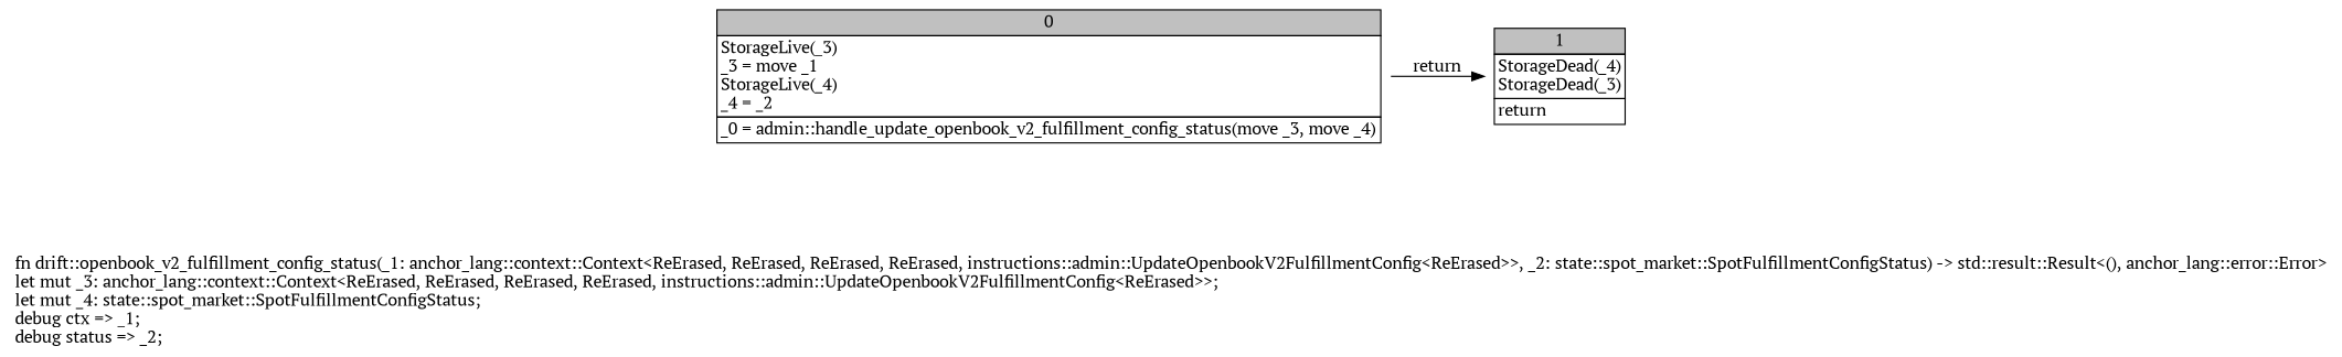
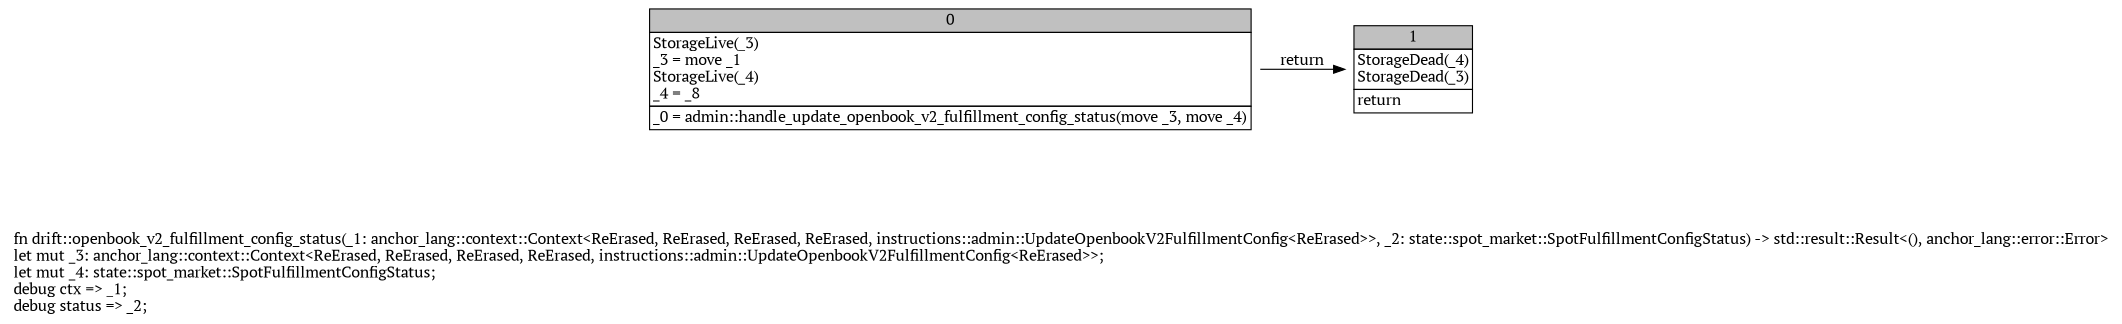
  digraph {
    fontname="PT Serif"
    label=<fn drift::openbook_v2_fulfillment_config_status(_1: anchor_lang::context::Context&lt;ReErased, ReErased, ReErased, ReErased, instructions::admin::UpdateOpenbookV2FulfillmentConfig&lt;ReErased&gt;&gt;, _2: state::spot_market::SpotFulfillmentConfigStatus) -&gt; std::result::Result&lt;(), anchor_lang::error::Error&gt;<br align="left"/>let mut _3: anchor_lang::context::Context&lt;ReErased, ReErased, ReErased, ReErased, instructions::admin::UpdateOpenbookV2FulfillmentConfig&lt;ReErased&gt;&gt;;<br align="left"/>let mut _4: state::spot_market::SpotFulfillmentConfigStatus;<br align="left"/>debug ctx =&gt; _1;<br align="left"/>debug status =&gt; _2;<br align="left"/>>
    rankdir=LR
    node [fontname="PT Serif" shape=none]
-   n1 [label=<<table border="0" cellborder="1" cellspacing="0"><tr><td bgcolor="gray" align="center" colspan="1">0</td></tr><tr><td align="left" balign="left">StorageLive(_3)<br/>_3 = move _1<br/>StorageLive(_4)<br/>_4 = _2<br/></td></tr><tr><td align="left">_0 = admin::handle_update_openbook_v2_fulfillment_config_status(move _3, move _4)</td></tr></table>>]
+   n1 [label=<<table border="0" cellborder="1" cellspacing="0"><tr><td bgcolor="gray" align="center" colspan="1">0</td></tr><tr><td align="left" balign="left">StorageLive(_3)<br/>_3 = move _1<br/>StorageLive(_4)<br/>_4 = _8<br/></td></tr><tr><td align="left">_0 = admin::handle_update_openbook_v2_fulfillment_config_status(move _3, move _4)</td></tr></table>>]
    n2 [label=<<table border="0" cellborder="1" cellspacing="0"><tr><td bgcolor="gray" align="center" colspan="1">1</td></tr><tr><td align="left" balign="left">StorageDead(_4)<br/>StorageDead(_3)<br/></td></tr><tr><td align="left">return</td></tr></table>>]
    n1 -> n2 [fontname="PT Serif" label=return]
  }
